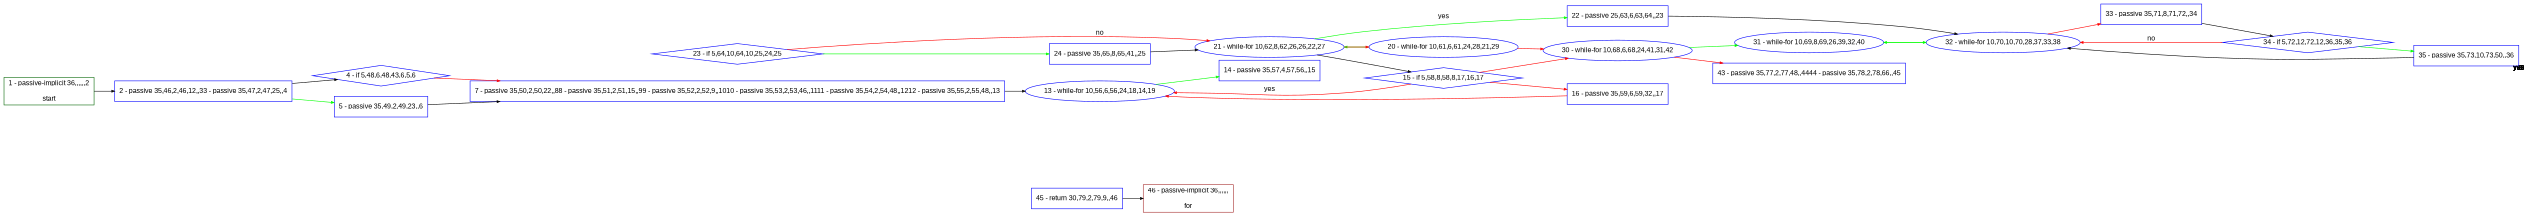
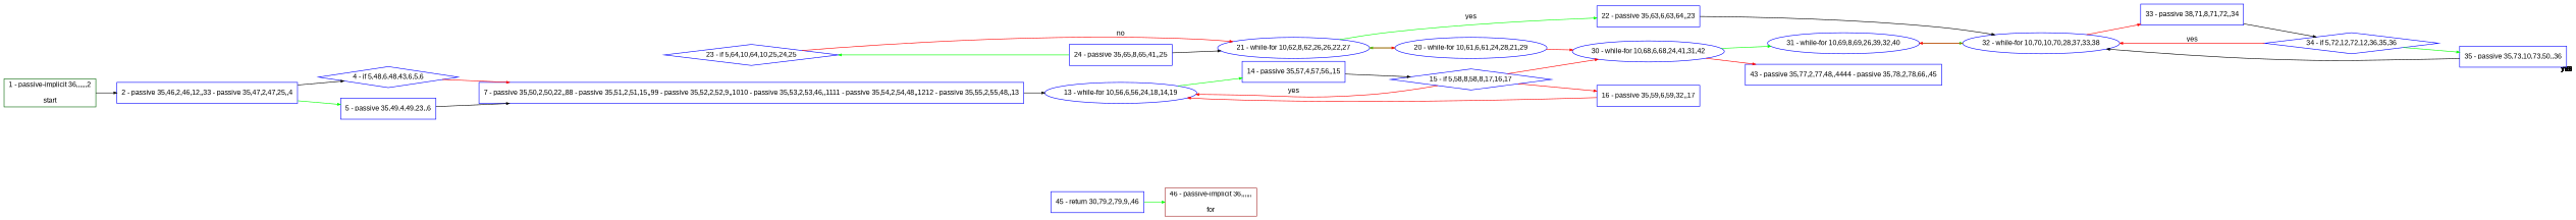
  digraph {
    bgcolor=white
    compound=true
    fillcolor="#FFFFCC"
    fontname=Arial
    fontsize=12
    pack=true
    packmode=clust
    rankdir=LR
    style="rounded,filled"
    node [color="#0000ff" compound=true fillcolor="#ffffff" fixedsize=false fontname=Arial fontsize=12 node_initialized=no shape=box style=filled]
    edge [arrowhead=normal arrowsize=0.5 arrowtail=none color="#ff0000" compound=true dir=forward fontcolor=black fontname=Arial fontsize=12]
    n1 [label="2 - passive 35,46,2,46,12,,33 - passive 35,47,2,47,25,,4"]
    n2 [label="4 - if 5,48,6,48,43,6,5,6" shape=diamond]
-   n3 [label="5 - passive 35,49,2,49,23,,6"]
+   n3 [label="5 - passive 35,49,4,49,23,,6"]
    n4 [label="7 - passive 35,50,2,50,22,,88 - passive 35,51,2,51,15,,99 - passive 35,52,2,52,9,,1010 - passive 35,53,2,53,46,,1111 - passive 35,54,2,54,48,,1212 - passive 35,55,2,55,48,,13"]
    n5 [color="#006400" label="1 - passive-implicit 36,,,,,,2\n\nstart"]
    n6 [label="13 - while-for 10,56,6,56,24,18,14,19" shape=oval]
    n7 [label="14 - passive 35,57,4,57,56,,15"]
    n8 [label="15 - if 5,58,8,58,8,17,16,17" shape=diamond]
    n9 [label="20 - while-for 10,61,6,61,24,28,21,29" shape=oval]
    n10 [label="21 - while-for 10,62,8,62,26,26,22,27" shape=oval]
    n11 [label="30 - while-for 10,68,6,68,24,41,31,42" shape=oval]
    n12 [label="16 - passive 35,59,6,59,32,,17"]
-   n13 [label="22 - passive 25,63,6,63,64,,23"]
+   n13 [label="22 - passive 35,63,6,63,64,,23"]
    n14 [label="31 - while-for 10,69,8,69,26,39,32,40" shape=oval]
    n15 [label="43 - passive 35,77,2,77,48,,4444 - passive 35,78,2,78,66,,45"]
    n16 [label="32 - while-for 10,70,10,70,28,37,33,38" shape=oval]
    n17 [label="23 - if 5,64,10,64,10,25,24,25" shape=diamond]
    n18 [label="24 - passive 35,65,8,65,41,,25"]
-   n19 [label="33 - passive 35,71,8,71,72,,34"]
+   n19 [label="33 - passive 38,71,8,71,72,,34"]
    n20 [label="45 - return 30,79,2,79,9,,46"]
    n21 [color="#a52a2a" label="46 - passive-implicit 36,,,,,,\n\nfor"]
    n22 [label="34 - if 5,72,12,72,12,36,35,36" shape=diamond]
    n23 [label="35 - passive 35,73,10,73,50,,36"]
    n1 -> n2 [color="#000000"]
    n1 -> n3 [color="#00ff00" label=yes]
    n2 -> n4 [label=no]
    n3 -> n4 [color="#000000"]
    n4 -> n6 [color="#000000"]
    n5 -> n1 [color="#000000"]
    n6 -> n7 [color="#00ff00" label=no]
-   n10 -> n8 [color="#000000"]
+   n7 -> n8 [color="#000000"]
    n8 -> n6 [label=yes]
    n8 -> n11 [label=no]
    n8 -> n12 [label=yes]
    n9 -> n10 [color="#00ff00" label=yes]
    n9 -> n11 [label=no]
    n10 -> n9 [label=no]
    n10 -> n13 [color="#00ff00" label=yes]
    n11 -> n14 [color="#00ff00" label=yes]
    n11 -> n15 [label=yes]
    n12 -> n6
    n13 -> n16 [color="#000000"]
    n14 -> n16 [color="#00ff00" label=yes]
-   n16 -> n14 [color="#00ff00" label=no]
+   n16 -> n14 [label=no]
    n16 -> n19 [label=yes]
    n17 -> n10 [label=no]
-   n17 -> n18 [color="#00ff00" label=yes]
+   n18 -> n17 [color="#00ff00" label=yes]
    n18 -> n10 [color="#000000"]
    n19 -> n22 [color="#000000"]
-   n20 -> n21 [color="#000000"]
-   n22 -> n16 [label=no]
-   n22 -> n23 [color="#00ff00" label=yes]
+   n20 -> n21 [color="#00ff00"]
+   n22 -> n16 [label=yes]
+   n22 -> n23 [color="#00ff00" label=no]
    n23 -> n16 [color="#000000"]
  }
